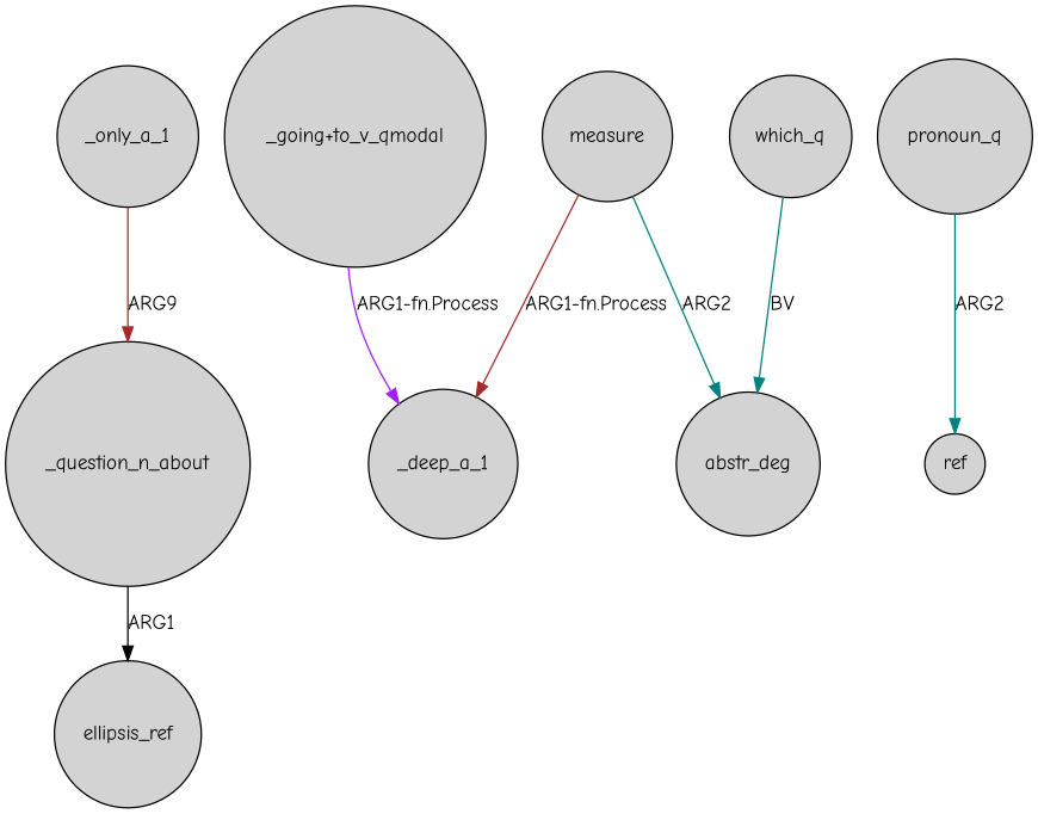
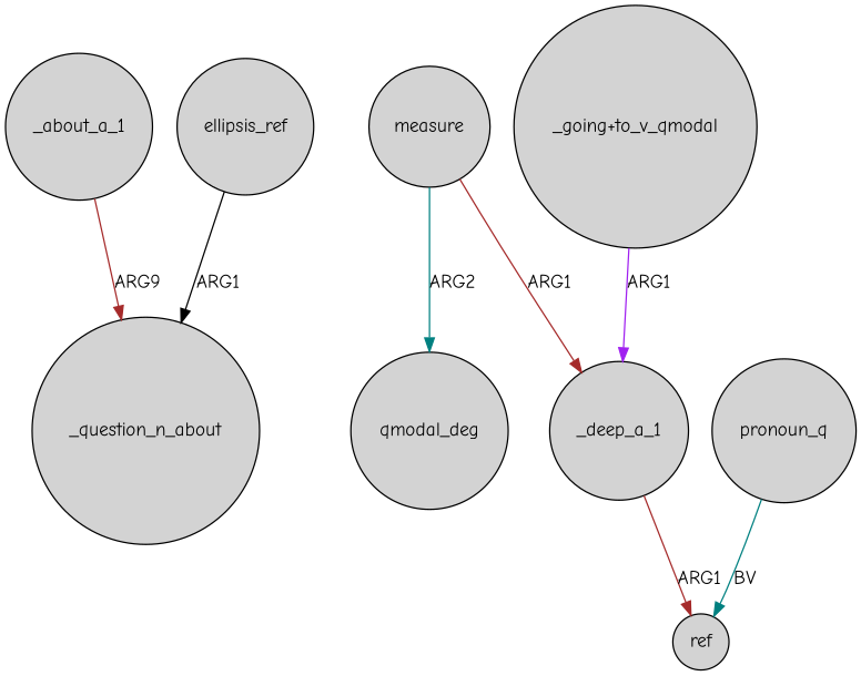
  digraph {
    fontname="Comic Neue"
    node [fontname="Comic Neue" shape=circle style=filled]
    edge [color=brown fontname="Comic Neue"]
-   _only_a_1
+   _only_a_1 [label=_about_a_1]
    _question_n_about
    measure
    _deep_a_1
-   abstr_deg
+   abstr_deg [label=qmodal_deg]
    n6 [label=ref]
    "_going+to_v_qmodal"
    ellipsis_ref
    pronoun_q
-   which_q
    _only_a_1 -> _question_n_about [label=ARG9]
-   measure -> _deep_a_1 [label="ARG1-fn.Process"]
+   measure -> _deep_a_1 [label=ARG1]
    measure -> abstr_deg [color=teal label=ARG2]
-   "_going+to_v_qmodal" -> _deep_a_1 [color=purple label="ARG1-fn.Process"]
-   _question_n_about -> ellipsis_ref [color=black label=ARG1]
-   pronoun_q -> n6 [color=teal label=ARG2]
-   which_q -> abstr_deg [color=teal label=BV]
+   _deep_a_1 -> n6 [label=ARG1]
+   "_going+to_v_qmodal" -> _deep_a_1 [color=purple label=ARG1]
+   ellipsis_ref -> _question_n_about [color=black label=ARG1]
+   pronoun_q -> n6 [color=teal label=BV]
  }
